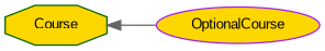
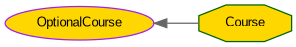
  digraph {
    rankdir=LR
    fontname="Liberation Sans"
    node [fillcolor=gold fontname="Liberation Sans" fontsize=10 style=filled]
    n1 [color=darkgreen height=0.2 label=Course shape=octagon width=0.4]
    n2 [color=purple height=0.2 label=OptionalCourse shape=ellipse width=0.4]
-   n1 -> n2 [color=gray40 dir=back fontname="Liberation Sans" fontsize=10 labelfontname=Helvetica labelfontsize=10 style=solid]
+   n2 -> n1 [color=gray40 dir=back fontname="Liberation Sans" fontsize=10 labelfontname=Helvetica labelfontsize=10 style=solid]
  }
